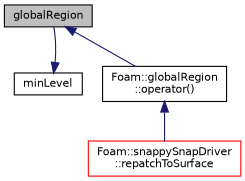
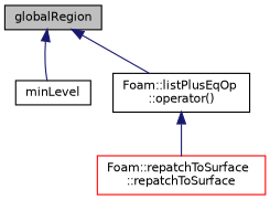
  digraph {
    rankdir=TB
    node [color=black fontname=Helvetica fontsize=10 shape=record]
    edge [color=midnightblue dir=back fontname=Helvetica fontsize=10 labelfontname=Helvetica labelfontsize=10 style=solid]
    n1 [fillcolor=grey75 fontcolor=black height=0.2 label=globalRegion style=filled width=0.4]
    n2 [height=0.2 label=minLevel width=0.4]
-   n3 [height=0.2 label="Foam::globalRegion\l::operator()" width=0.4]
-   n4 [color=red height=0.2 label="Foam::snappySnapDriver\l::repatchToSurface" width=0.4]
-   n2 -> n1
+   n3 [height=0.2 label="Foam::listPlusEqOp\l::operator()" width=0.4]
+   n4 [color=red height=0.2 label="Foam::repatchToSurface\l::repatchToSurface" width=0.4]
+   n1 -> n2
    n1 -> n3
    n3 -> n4
  }
